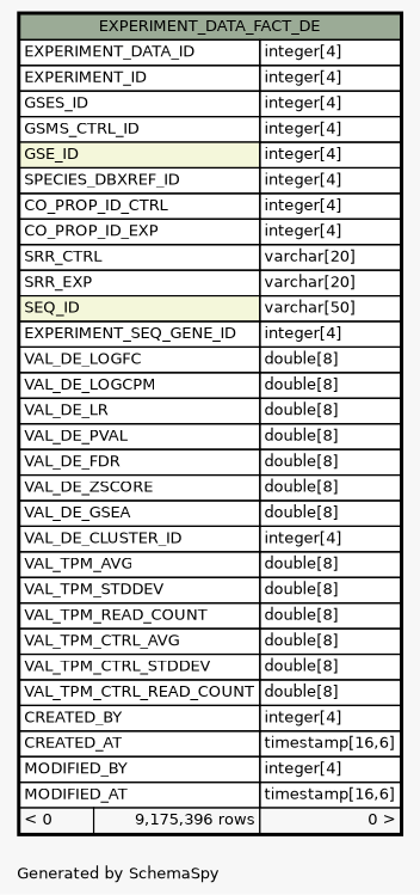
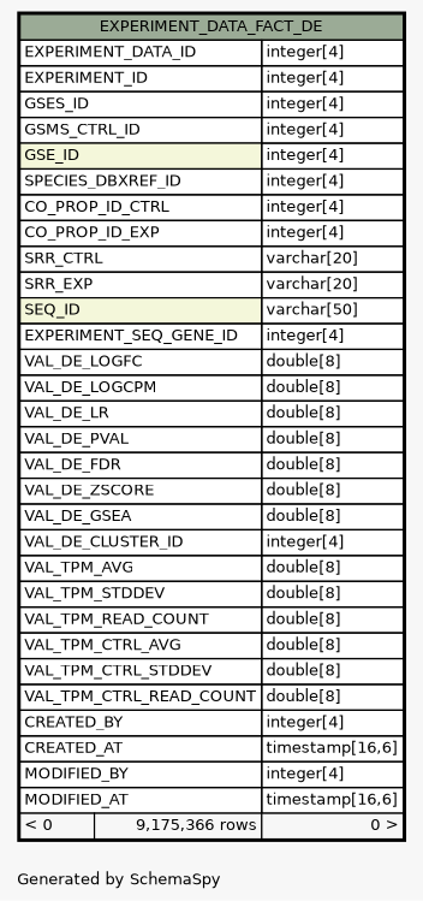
  digraph {
    bgcolor="#f7f7f7"
    fontname=Helvetica
    fontsize=11
    label="\nGenerated by SchemaSpy"
    labeljust=l
    nodesep=0.18
    rankdir=RL
    ranksep=0.46
-   n1 [fontname=Helvetica fontsize=11 label=<     <TABLE BORDER="2" CELLBORDER="1" CELLSPACING="0" BGCOLOR="#ffffff">       <TR><TD COLSPAN="3" BGCOLOR="#9bab96" ALIGN="CENTER">EXPERIMENT_DATA_FACT_DE</TD></TR>       <TR><TD PORT="EXPERIMENT_DATA_ID" COLSPAN="2" ALIGN="LEFT">EXPERIMENT_DATA_ID</TD><TD PORT="EXPERIMENT_DATA_ID.type" ALIGN="LEFT">integer[4]</TD></TR>       <TR><TD PORT="EXPERIMENT_ID" COLSPAN="2" ALIGN="LEFT">EXPERIMENT_ID</TD><TD PORT="EXPERIMENT_ID.type" ALIGN="LEFT">integer[4]</TD></TR>       <TR><TD PORT="GSES_ID" COLSPAN="2" ALIGN="LEFT">GSES_ID</TD><TD PORT="GSES_ID.type" ALIGN="LEFT">integer[4]</TD></TR>       <TR><TD PORT="GSMS_CTRL_ID" COLSPAN="2" ALIGN="LEFT">GSMS_CTRL_ID</TD><TD PORT="GSMS_CTRL_ID.type" ALIGN="LEFT">integer[4]</TD></TR>       <TR><TD PORT="GSE_ID" COLSPAN="2" BGCOLOR="#f4f7da" ALIGN="LEFT">GSE_ID</TD><TD PORT="GSE_ID.type" ALIGN="LEFT">integer[4]</TD></TR>       <TR><TD PORT="SPECIES_DBXREF_ID" COLSPAN="2" ALIGN="LEFT">SPECIES_DBXREF_ID</TD><TD PORT="SPECIES_DBXREF_ID.type" ALIGN="LEFT">integer[4]</TD></TR>       <TR><TD PORT="CO_PROP_ID_CTRL" COLSPAN="2" ALIGN="LEFT">CO_PROP_ID_CTRL</TD><TD PORT="CO_PROP_ID_CTRL.type" ALIGN="LEFT">integer[4]</TD></TR>       <TR><TD PORT="CO_PROP_ID_EXP" COLSPAN="2" ALIGN="LEFT">CO_PROP_ID_EXP</TD><TD PORT="CO_PROP_ID_EXP.type" ALIGN="LEFT">integer[4]</TD></TR>       <TR><TD PORT="SRR_CTRL" COLSPAN="2" ALIGN="LEFT">SRR_CTRL</TD><TD PORT="SRR_CTRL.type" ALIGN="LEFT">varchar[20]</TD></TR>       <TR><TD PORT="SRR_EXP" COLSPAN="2" ALIGN="LEFT">SRR_EXP</TD><TD PORT="SRR_EXP.type" ALIGN="LEFT">varchar[20]</TD></TR>       <TR><TD PORT="SEQ_ID" COLSPAN="2" BGCOLOR="#f4f7da" ALIGN="LEFT">SEQ_ID</TD><TD PORT="SEQ_ID.type" ALIGN="LEFT">varchar[50]</TD></TR>       <TR><TD PORT="EXPERIMENT_SEQ_GENE_ID" COLSPAN="2" ALIGN="LEFT">EXPERIMENT_SEQ_GENE_ID</TD><TD PORT="EXPERIMENT_SEQ_GENE_ID.type" ALIGN="LEFT">integer[4]</TD></TR>       <TR><TD PORT="VAL_DE_LOGFC" COLSPAN="2" ALIGN="LEFT">VAL_DE_LOGFC</TD><TD PORT="VAL_DE_LOGFC.type" ALIGN="LEFT">double[8]</TD></TR>       <TR><TD PORT="VAL_DE_LOGCPM" COLSPAN="2" ALIGN="LEFT">VAL_DE_LOGCPM</TD><TD PORT="VAL_DE_LOGCPM.type" ALIGN="LEFT">double[8]</TD></TR>       <TR><TD PORT="VAL_DE_LR" COLSPAN="2" ALIGN="LEFT">VAL_DE_LR</TD><TD PORT="VAL_DE_LR.type" ALIGN="LEFT">double[8]</TD></TR>       <TR><TD PORT="VAL_DE_PVAL" COLSPAN="2" ALIGN="LEFT">VAL_DE_PVAL</TD><TD PORT="VAL_DE_PVAL.type" ALIGN="LEFT">double[8]</TD></TR>       <TR><TD PORT="VAL_DE_FDR" COLSPAN="2" ALIGN="LEFT">VAL_DE_FDR</TD><TD PORT="VAL_DE_FDR.type" ALIGN="LEFT">double[8]</TD></TR>       <TR><TD PORT="VAL_DE_ZSCORE" COLSPAN="2" ALIGN="LEFT">VAL_DE_ZSCORE</TD><TD PORT="VAL_DE_ZSCORE.type" ALIGN="LEFT">double[8]</TD></TR>       <TR><TD PORT="VAL_DE_GSEA" COLSPAN="2" ALIGN="LEFT">VAL_DE_GSEA</TD><TD PORT="VAL_DE_GSEA.type" ALIGN="LEFT">double[8]</TD></TR>       <TR><TD PORT="VAL_DE_CLUSTER_ID" COLSPAN="2" ALIGN="LEFT">VAL_DE_CLUSTER_ID</TD><TD PORT="VAL_DE_CLUSTER_ID.type" ALIGN="LEFT">integer[4]</TD></TR>       <TR><TD PORT="VAL_TPM_AVG" COLSPAN="2" ALIGN="LEFT">VAL_TPM_AVG</TD><TD PORT="VAL_TPM_AVG.type" ALIGN="LEFT">double[8]</TD></TR>       <TR><TD PORT="VAL_TPM_STDDEV" COLSPAN="2" ALIGN="LEFT">VAL_TPM_STDDEV</TD><TD PORT="VAL_TPM_STDDEV.type" ALIGN="LEFT">double[8]</TD></TR>       <TR><TD PORT="VAL_TPM_READ_COUNT" COLSPAN="2" ALIGN="LEFT">VAL_TPM_READ_COUNT</TD><TD PORT="VAL_TPM_READ_COUNT.type" ALIGN="LEFT">double[8]</TD></TR>       <TR><TD PORT="VAL_TPM_CTRL_AVG" COLSPAN="2" ALIGN="LEFT">VAL_TPM_CTRL_AVG</TD><TD PORT="VAL_TPM_CTRL_AVG.type" ALIGN="LEFT">double[8]</TD></TR>       <TR><TD PORT="VAL_TPM_CTRL_STDDEV" COLSPAN="2" ALIGN="LEFT">VAL_TPM_CTRL_STDDEV</TD><TD PORT="VAL_TPM_CTRL_STDDEV.type" ALIGN="LEFT">double[8]</TD></TR>       <TR><TD PORT="VAL_TPM_CTRL_READ_COUNT" COLSPAN="2" ALIGN="LEFT">VAL_TPM_CTRL_READ_COUNT</TD><TD PORT="VAL_TPM_CTRL_READ_COUNT.type" ALIGN="LEFT">double[8]</TD></TR>       <TR><TD PORT="CREATED_BY" COLSPAN="2" ALIGN="LEFT">CREATED_BY</TD><TD PORT="CREATED_BY.type" ALIGN="LEFT">integer[4]</TD></TR>       <TR><TD PORT="CREATED_AT" COLSPAN="2" ALIGN="LEFT">CREATED_AT</TD><TD PORT="CREATED_AT.type" ALIGN="LEFT">timestamp[16,6]</TD></TR>       <TR><TD PORT="MODIFIED_BY" COLSPAN="2" ALIGN="LEFT">MODIFIED_BY</TD><TD PORT="MODIFIED_BY.type" ALIGN="LEFT">integer[4]</TD></TR>       <TR><TD PORT="MODIFIED_AT" COLSPAN="2" ALIGN="LEFT">MODIFIED_AT</TD><TD PORT="MODIFIED_AT.type" ALIGN="LEFT">timestamp[16,6]</TD></TR>       <TR><TD ALIGN="LEFT" BGCOLOR="#f7f7f7">&lt; 0</TD><TD ALIGN="RIGHT" BGCOLOR="#f7f7f7">9,175,396 rows</TD><TD ALIGN="RIGHT" BGCOLOR="#f7f7f7">0 &gt;</TD></TR>     </TABLE>> shape=plaintext]
+   n1 [fontname=Helvetica fontsize=11 label=<     <TABLE BORDER="2" CELLBORDER="1" CELLSPACING="0" BGCOLOR="#ffffff">       <TR><TD COLSPAN="3" BGCOLOR="#9bab96" ALIGN="CENTER">EXPERIMENT_DATA_FACT_DE</TD></TR>       <TR><TD PORT="EXPERIMENT_DATA_ID" COLSPAN="2" ALIGN="LEFT">EXPERIMENT_DATA_ID</TD><TD PORT="EXPERIMENT_DATA_ID.type" ALIGN="LEFT">integer[4]</TD></TR>       <TR><TD PORT="EXPERIMENT_ID" COLSPAN="2" ALIGN="LEFT">EXPERIMENT_ID</TD><TD PORT="EXPERIMENT_ID.type" ALIGN="LEFT">integer[4]</TD></TR>       <TR><TD PORT="GSES_ID" COLSPAN="2" ALIGN="LEFT">GSES_ID</TD><TD PORT="GSES_ID.type" ALIGN="LEFT">integer[4]</TD></TR>       <TR><TD PORT="GSMS_CTRL_ID" COLSPAN="2" ALIGN="LEFT">GSMS_CTRL_ID</TD><TD PORT="GSMS_CTRL_ID.type" ALIGN="LEFT">integer[4]</TD></TR>       <TR><TD PORT="GSE_ID" COLSPAN="2" BGCOLOR="#f4f7da" ALIGN="LEFT">GSE_ID</TD><TD PORT="GSE_ID.type" ALIGN="LEFT">integer[4]</TD></TR>       <TR><TD PORT="SPECIES_DBXREF_ID" COLSPAN="2" ALIGN="LEFT">SPECIES_DBXREF_ID</TD><TD PORT="SPECIES_DBXREF_ID.type" ALIGN="LEFT">integer[4]</TD></TR>       <TR><TD PORT="CO_PROP_ID_CTRL" COLSPAN="2" ALIGN="LEFT">CO_PROP_ID_CTRL</TD><TD PORT="CO_PROP_ID_CTRL.type" ALIGN="LEFT">integer[4]</TD></TR>       <TR><TD PORT="CO_PROP_ID_EXP" COLSPAN="2" ALIGN="LEFT">CO_PROP_ID_EXP</TD><TD PORT="CO_PROP_ID_EXP.type" ALIGN="LEFT">integer[4]</TD></TR>       <TR><TD PORT="SRR_CTRL" COLSPAN="2" ALIGN="LEFT">SRR_CTRL</TD><TD PORT="SRR_CTRL.type" ALIGN="LEFT">varchar[20]</TD></TR>       <TR><TD PORT="SRR_EXP" COLSPAN="2" ALIGN="LEFT">SRR_EXP</TD><TD PORT="SRR_EXP.type" ALIGN="LEFT">varchar[20]</TD></TR>       <TR><TD PORT="SEQ_ID" COLSPAN="2" BGCOLOR="#f4f7da" ALIGN="LEFT">SEQ_ID</TD><TD PORT="SEQ_ID.type" ALIGN="LEFT">varchar[50]</TD></TR>       <TR><TD PORT="EXPERIMENT_SEQ_GENE_ID" COLSPAN="2" ALIGN="LEFT">EXPERIMENT_SEQ_GENE_ID</TD><TD PORT="EXPERIMENT_SEQ_GENE_ID.type" ALIGN="LEFT">integer[4]</TD></TR>       <TR><TD PORT="VAL_DE_LOGFC" COLSPAN="2" ALIGN="LEFT">VAL_DE_LOGFC</TD><TD PORT="VAL_DE_LOGFC.type" ALIGN="LEFT">double[8]</TD></TR>       <TR><TD PORT="VAL_DE_LOGCPM" COLSPAN="2" ALIGN="LEFT">VAL_DE_LOGCPM</TD><TD PORT="VAL_DE_LOGCPM.type" ALIGN="LEFT">double[8]</TD></TR>       <TR><TD PORT="VAL_DE_LR" COLSPAN="2" ALIGN="LEFT">VAL_DE_LR</TD><TD PORT="VAL_DE_LR.type" ALIGN="LEFT">double[8]</TD></TR>       <TR><TD PORT="VAL_DE_PVAL" COLSPAN="2" ALIGN="LEFT">VAL_DE_PVAL</TD><TD PORT="VAL_DE_PVAL.type" ALIGN="LEFT">double[8]</TD></TR>       <TR><TD PORT="VAL_DE_FDR" COLSPAN="2" ALIGN="LEFT">VAL_DE_FDR</TD><TD PORT="VAL_DE_FDR.type" ALIGN="LEFT">double[8]</TD></TR>       <TR><TD PORT="VAL_DE_ZSCORE" COLSPAN="2" ALIGN="LEFT">VAL_DE_ZSCORE</TD><TD PORT="VAL_DE_ZSCORE.type" ALIGN="LEFT">double[8]</TD></TR>       <TR><TD PORT="VAL_DE_GSEA" COLSPAN="2" ALIGN="LEFT">VAL_DE_GSEA</TD><TD PORT="VAL_DE_GSEA.type" ALIGN="LEFT">double[8]</TD></TR>       <TR><TD PORT="VAL_DE_CLUSTER_ID" COLSPAN="2" ALIGN="LEFT">VAL_DE_CLUSTER_ID</TD><TD PORT="VAL_DE_CLUSTER_ID.type" ALIGN="LEFT">integer[4]</TD></TR>       <TR><TD PORT="VAL_TPM_AVG" COLSPAN="2" ALIGN="LEFT">VAL_TPM_AVG</TD><TD PORT="VAL_TPM_AVG.type" ALIGN="LEFT">double[8]</TD></TR>       <TR><TD PORT="VAL_TPM_STDDEV" COLSPAN="2" ALIGN="LEFT">VAL_TPM_STDDEV</TD><TD PORT="VAL_TPM_STDDEV.type" ALIGN="LEFT">double[8]</TD></TR>       <TR><TD PORT="VAL_TPM_READ_COUNT" COLSPAN="2" ALIGN="LEFT">VAL_TPM_READ_COUNT</TD><TD PORT="VAL_TPM_READ_COUNT.type" ALIGN="LEFT">double[8]</TD></TR>       <TR><TD PORT="VAL_TPM_CTRL_AVG" COLSPAN="2" ALIGN="LEFT">VAL_TPM_CTRL_AVG</TD><TD PORT="VAL_TPM_CTRL_AVG.type" ALIGN="LEFT">double[8]</TD></TR>       <TR><TD PORT="VAL_TPM_CTRL_STDDEV" COLSPAN="2" ALIGN="LEFT">VAL_TPM_CTRL_STDDEV</TD><TD PORT="VAL_TPM_CTRL_STDDEV.type" ALIGN="LEFT">double[8]</TD></TR>       <TR><TD PORT="VAL_TPM_CTRL_READ_COUNT" COLSPAN="2" ALIGN="LEFT">VAL_TPM_CTRL_READ_COUNT</TD><TD PORT="VAL_TPM_CTRL_READ_COUNT.type" ALIGN="LEFT">double[8]</TD></TR>       <TR><TD PORT="CREATED_BY" COLSPAN="2" ALIGN="LEFT">CREATED_BY</TD><TD PORT="CREATED_BY.type" ALIGN="LEFT">integer[4]</TD></TR>       <TR><TD PORT="CREATED_AT" COLSPAN="2" ALIGN="LEFT">CREATED_AT</TD><TD PORT="CREATED_AT.type" ALIGN="LEFT">timestamp[16,6]</TD></TR>       <TR><TD PORT="MODIFIED_BY" COLSPAN="2" ALIGN="LEFT">MODIFIED_BY</TD><TD PORT="MODIFIED_BY.type" ALIGN="LEFT">integer[4]</TD></TR>       <TR><TD PORT="MODIFIED_AT" COLSPAN="2" ALIGN="LEFT">MODIFIED_AT</TD><TD PORT="MODIFIED_AT.type" ALIGN="LEFT">timestamp[16,6]</TD></TR>       <TR><TD ALIGN="LEFT" BGCOLOR="#f7f7f7">&lt; 0</TD><TD ALIGN="RIGHT" BGCOLOR="#f7f7f7">9,175,366 rows</TD><TD ALIGN="RIGHT" BGCOLOR="#f7f7f7">0 &gt;</TD></TR>     </TABLE>> shape=plaintext]
  }
